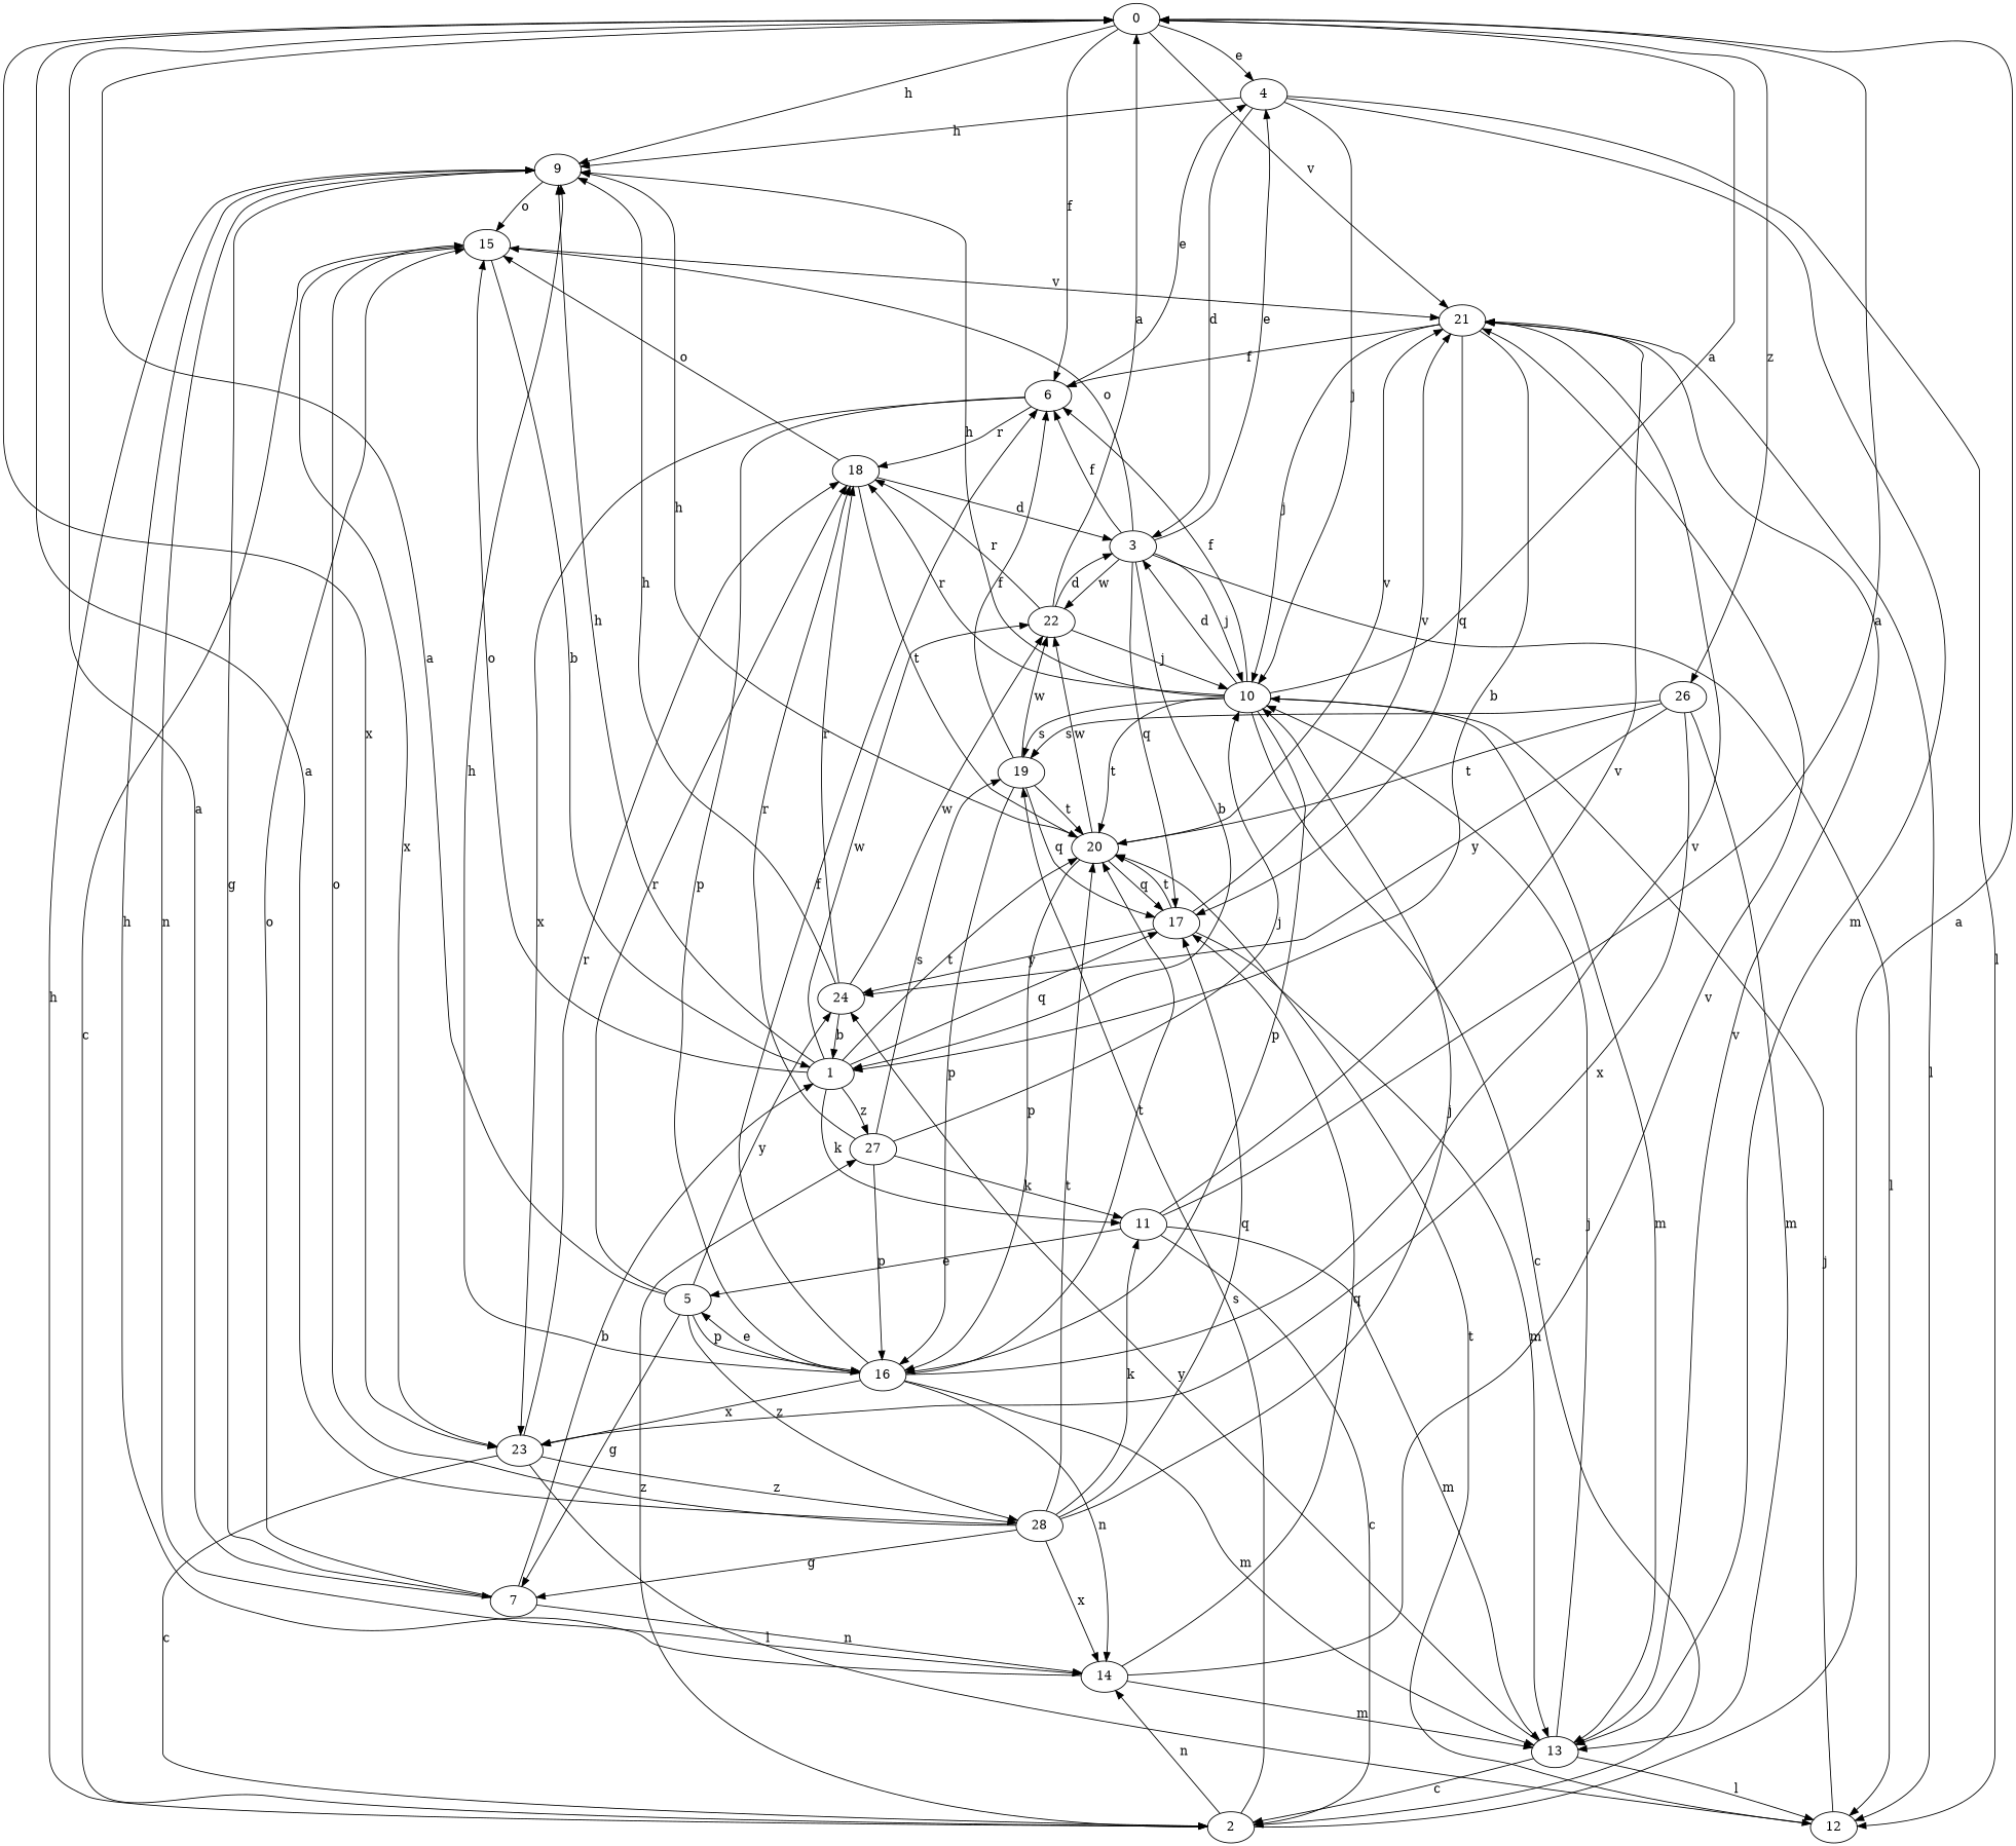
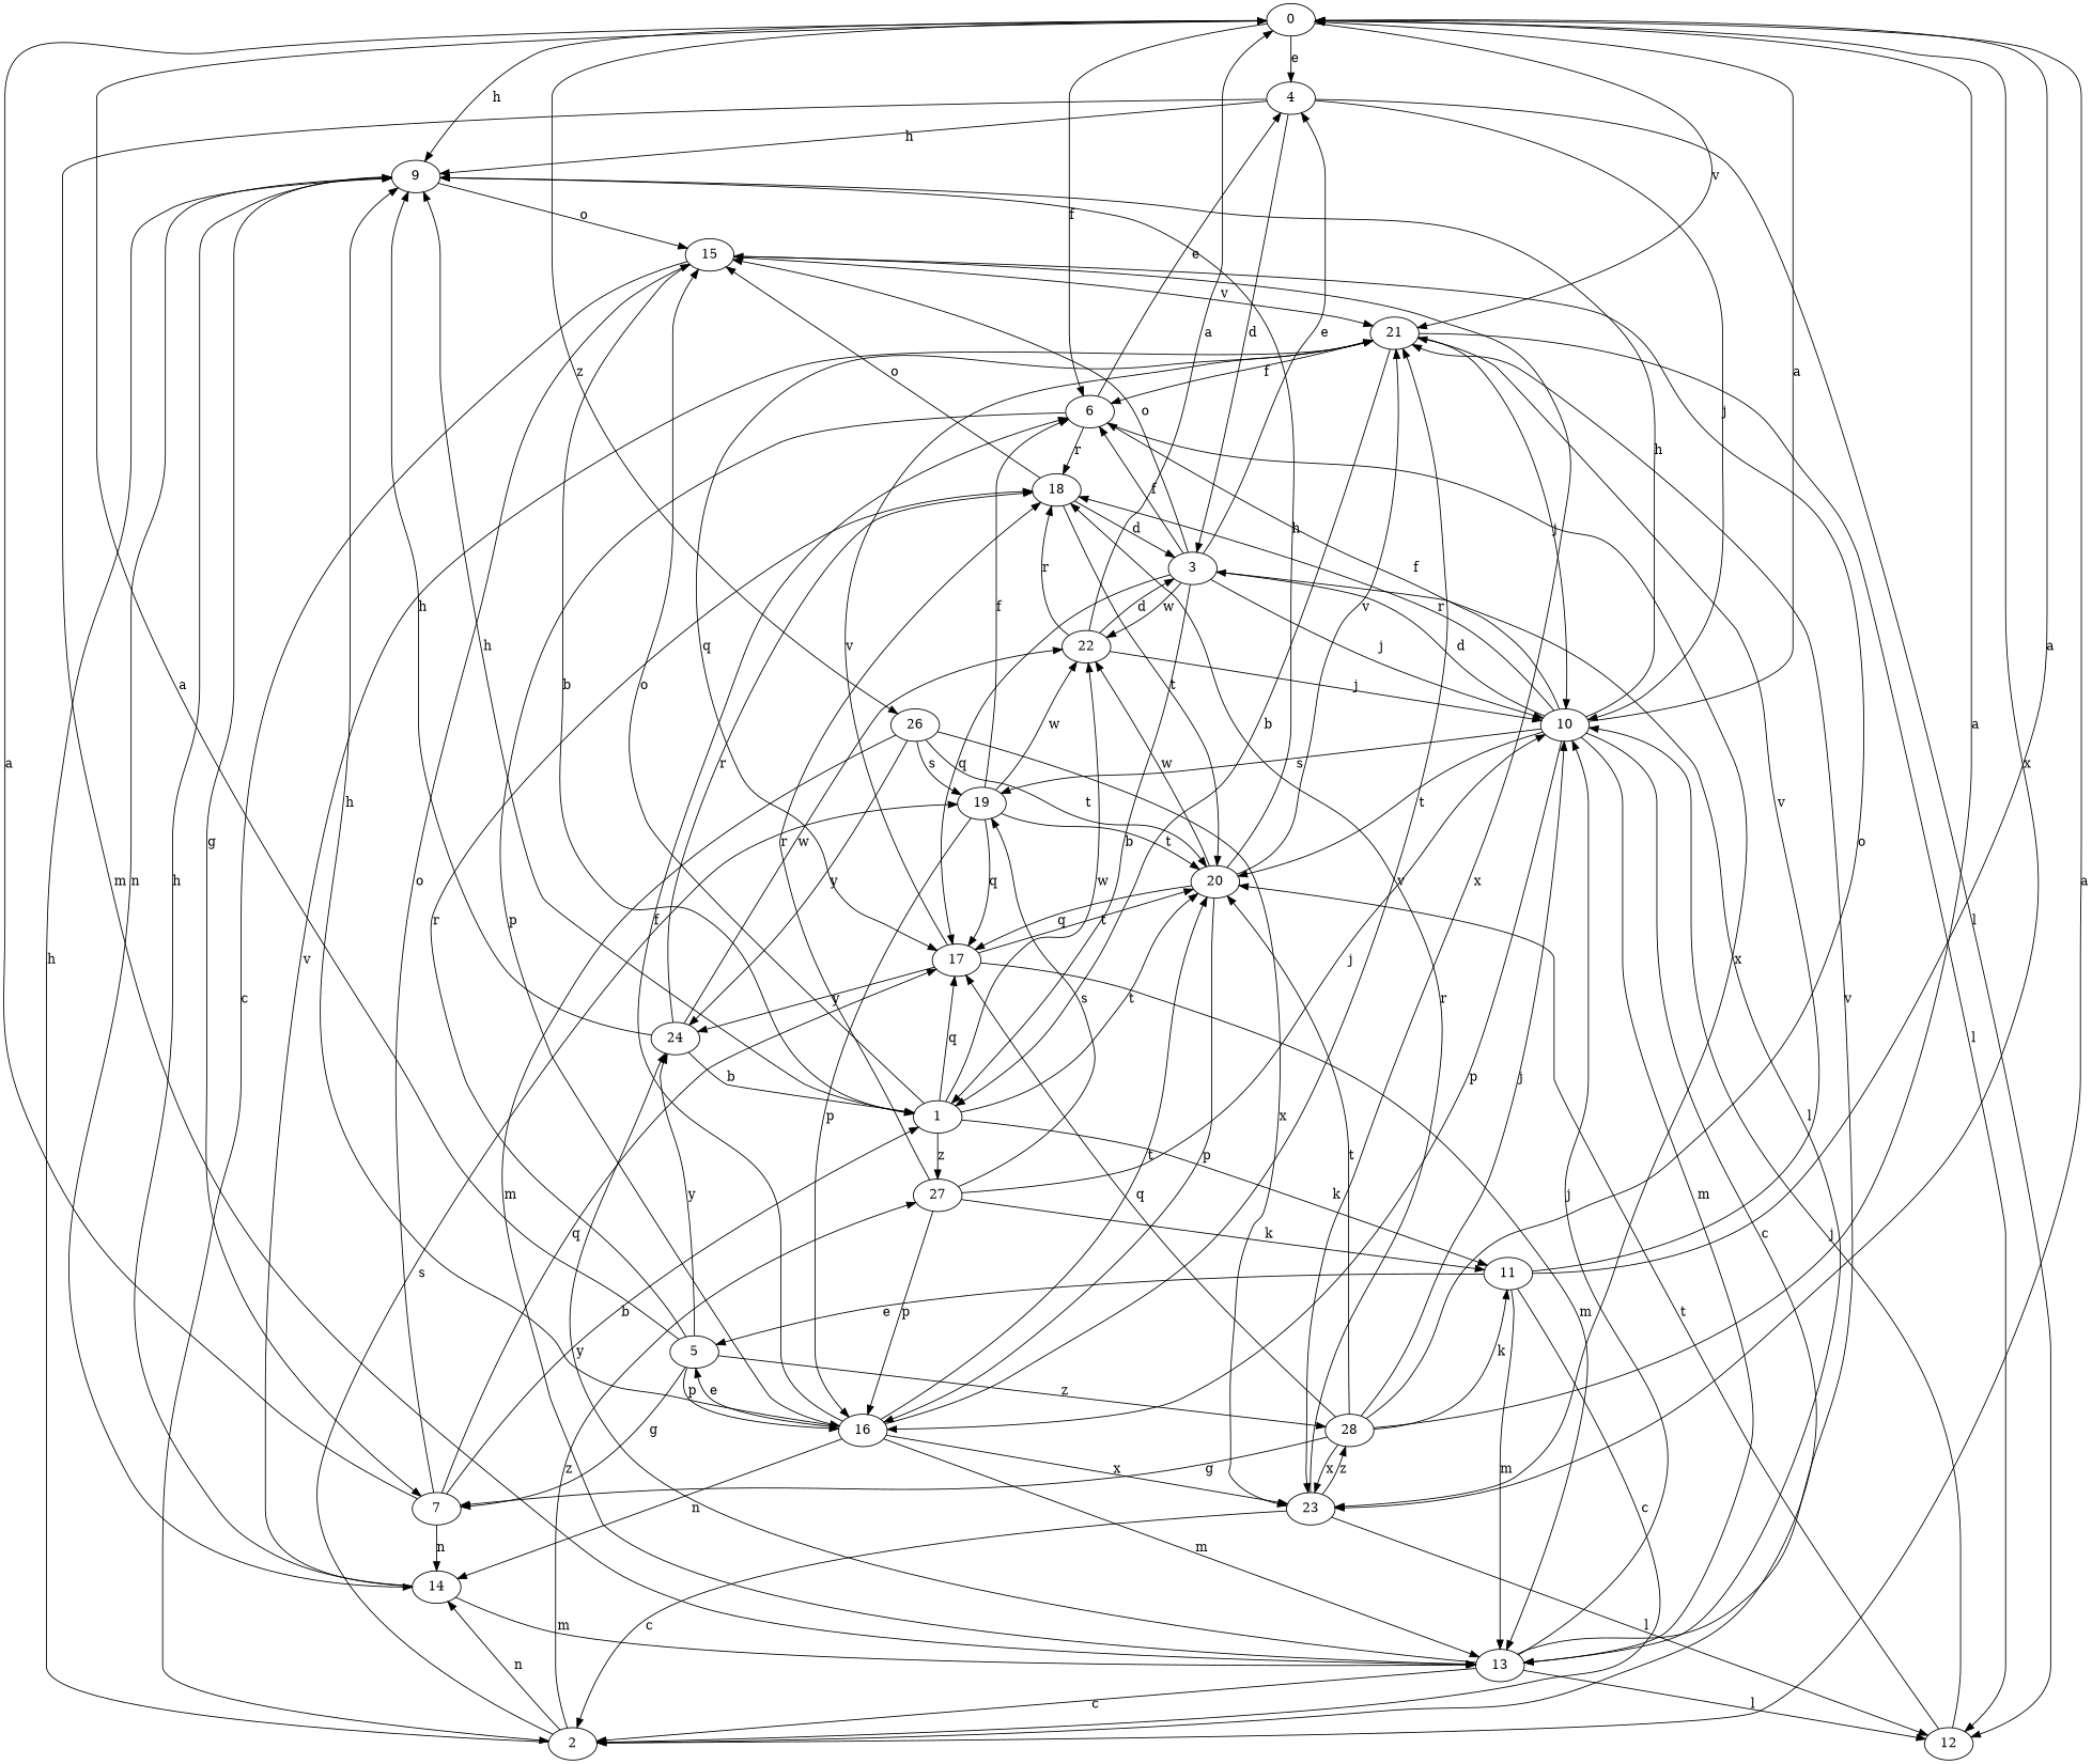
  strict digraph {
    0
    4
    6
    9
    21
    23
    26
    3
    10
    12
    13
    16
    18
    15
    14
    7
    1
    17
    2
    28
    20
    19
    24
    11
    22
    27
    5
    0 -> 4 [label=e]
    0 -> 6 [label=f]
    0 -> 9 [label=h]
    0 -> 21 [label=v]
    0 -> 23 [label=x]
    0 -> 26 [label=z]
    4 -> 9 [label=h]
    4 -> 3 [label=d]
    4 -> 10 [label=j]
    4 -> 12 [label=l]
    4 -> 13 [label=m]
    6 -> 4 [label=e]
    6 -> 23 [label=x]
    6 -> 16 [label=p]
    6 -> 18 [label=r]
    9 -> 15 [label=o]
    9 -> 14 [label=n]
    9 -> 7 [label=g]
    21 -> 6 [label=f]
    21 -> 10 [label=j]
    21 -> 12 [label=l]
    21 -> 1 [label=b]
    21 -> 17 [label=q]
    23 -> 12 [label=l]
    23 -> 18 [label=r]
    23 -> 2 [label=c]
    23 -> 28 [label=z]
    26 -> 23 [label=x]
    26 -> 13 [label=m]
    26 -> 20 [label=t]
    26 -> 19 [label=s]
    26 -> 24 [label=y]
    3 -> 4 [label=e]
    3 -> 6 [label=f]
    3 -> 10 [label=j]
-   3 -> 12 [label=l]
+   3 -> 13 [label=l]
    3 -> 15 [label=o]
    3 -> 1 [label=b]
    3 -> 17 [label=q]
    3 -> 22 [label=w]
    10 -> 0 [label=a]
    10 -> 6 [label=f]
    10 -> 9 [label=h]
    10 -> 3 [label=d]
    10 -> 13 [label=m]
    10 -> 16 [label=p]
    10 -> 18 [label=r]
    10 -> 2 [label=c]
    10 -> 20 [label=t]
    10 -> 19 [label=s]
    12 -> 10 [label=j]
    12 -> 20 [label=t]
    13 -> 21 [label=v]
    13 -> 10 [label=j]
    13 -> 12 [label=l]
    13 -> 2 [label=c]
    13 -> 24 [label=y]
    16 -> 6 [label=f]
    16 -> 9 [label=h]
    16 -> 21 [label=v]
    16 -> 23 [label=x]
    16 -> 13 [label=m]
    16 -> 14 [label=n]
    16 -> 20 [label=t]
    16 -> 5 [label=e]
    18 -> 3 [label=d]
    18 -> 15 [label=o]
    18 -> 20 [label=t]
    15 -> 21 [label=v]
    15 -> 23 [label=x]
    15 -> 1 [label=b]
    15 -> 2 [label=c]
    14 -> 9 [label=h]
    14 -> 21 [label=v]
    14 -> 13 [label=m]
    7 -> 0 [label=a]
    7 -> 15 [label=o]
    7 -> 14 [label=n]
    7 -> 1 [label=b]
-   14 -> 17 [label=q]
+   7 -> 17 [label=q]
    1 -> 9 [label=h]
    1 -> 15 [label=o]
    1 -> 17 [label=q]
    1 -> 20 [label=t]
    1 -> 11 [label=k]
    1 -> 22 [label=w]
    1 -> 27 [label=z]
    17 -> 21 [label=v]
    17 -> 13 [label=m]
    17 -> 20 [label=t]
    17 -> 24 [label=y]
    2 -> 0 [label=a]
    2 -> 9 [label=h]
    2 -> 14 [label=n]
    2 -> 19 [label=s]
    2 -> 27 [label=z]
    28 -> 0 [label=a]
-   28 -> 14 [label=x]
+   28 -> 23 [label=x]
    28 -> 10 [label=j]
    28 -> 15 [label=o]
    28 -> 7 [label=g]
    28 -> 17 [label=q]
    28 -> 20 [label=t]
    28 -> 11 [label=k]
    20 -> 9 [label=h]
    20 -> 21 [label=v]
    20 -> 16 [label=p]
    20 -> 17 [label=q]
    20 -> 22 [label=w]
    19 -> 6 [label=f]
    19 -> 16 [label=p]
    19 -> 17 [label=q]
    19 -> 20 [label=t]
    19 -> 22 [label=w]
    24 -> 9 [label=h]
    24 -> 18 [label=r]
    24 -> 1 [label=b]
    24 -> 22 [label=w]
    11 -> 0 [label=a]
    11 -> 21 [label=v]
    11 -> 13 [label=m]
    11 -> 2 [label=c]
    11 -> 5 [label=e]
    22 -> 0 [label=a]
    22 -> 3 [label=d]
    22 -> 10 [label=j]
    22 -> 18 [label=r]
    27 -> 10 [label=j]
    27 -> 16 [label=p]
    27 -> 18 [label=r]
    27 -> 19 [label=s]
    27 -> 11 [label=k]
    5 -> 0 [label=a]
    5 -> 16 [label=p]
    5 -> 18 [label=r]
    5 -> 7 [label=g]
    5 -> 28 [label=z]
    5 -> 24 [label=y]
  }
